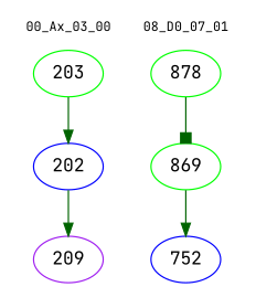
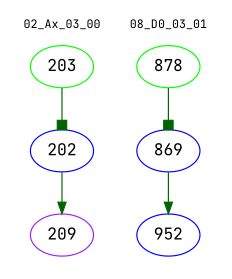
  digraph {
    fontname="JetBrains Mono"
    node [color=blue fontname="JetBrains Mono"]
    edge [arrowhead=box color=darkgreen fontname="JetBrains Mono"]
    n1 [color=green label=203]
    n2 [label=202]
    n3 [color=purple label=209]
    n4 [color=green label=878]
-   n5 [color=green label=869]
-   n6 [label=752]
+   n5 [label=869]
+   n6 [label=952]
    subgraph cluster_1 {
      color=white
      fontsize=10
-     label="00_Ax_03_00"
+     label="02_Ax_03_00"
      n1
      n2
      n3
    }
    subgraph cluster_2 {
      color=white
      fontsize=10
-     label="08_D0_07_01"
+     label="08_D0_03_01"
      n4
      n5
      n6
    }
-   n1 -> n2 [arrowhead=normal]
+   n1 -> n2
    n2 -> n3 [arrowhead=normal]
    n4 -> n5
    n5 -> n6 [arrowhead=normal]
  }
